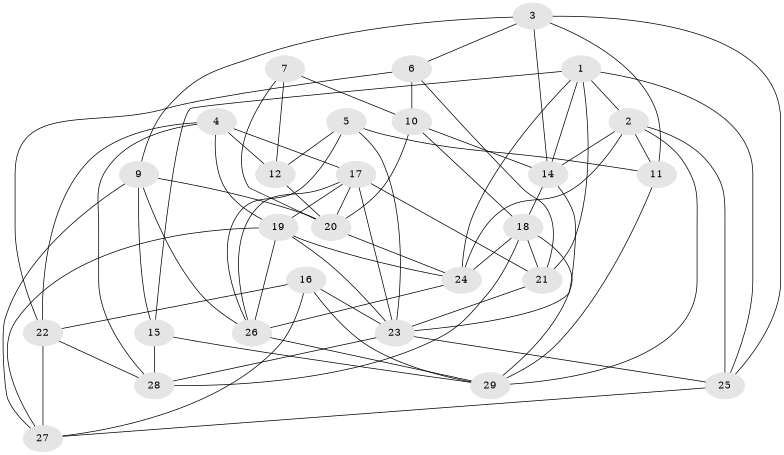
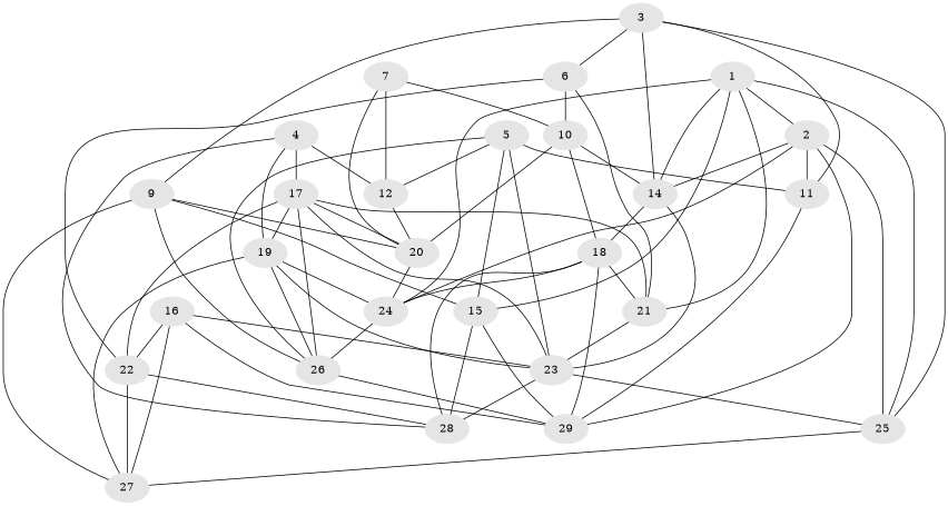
  graph {
    node [color=gray90 style=filled]
    edge [weight=1.0]
    1
    2
    14
    15
    21
    24
    25
    11
    29
    23
    18
    28
    26
    27
    3
    6
    9
    22
    10
    20
    4
    12
    17
    19
    5
    7
    16
    1 -- 2
    1 -- 14
    1 -- 15
    1 -- 21
    1 -- 24
    1 -- 25
    2 -- 14
    2 -- 24
    2 -- 25
    2 -- 11
    2 -- 29
    14 -- 23
    14 -- 18
    15 -- 29
    15 -- 28 [weight=2.0]
    21 -- 23
    24 -- 26
    25 -- 27
    11 -- 29
    23 -- 25
    23 -- 28
    18 -- 21
    18 -- 24
    18 -- 29
    18 -- 28
    26 -- 29
    3 -- 14
    3 -- 25
    3 -- 11
    3 -- 6
    3 -- 9
    6 -- 21
    6 -- 22 [weight=2.0]
    6 -- 10 [weight=2.0]
    9 -- 15
    9 -- 26
    9 -- 27
    9 -- 20
    22 -- 28
    22 -- 27
    10 -- 14
    10 -- 18
    10 -- 20
    20 -- 24
    4 -- 28
-   4 -- 22
+   17 -- 22
    4 -- 12 [weight=2.0]
    4 -- 17
    4 -- 19
    12 -- 20
    17 -- 21
    17 -- 23
    17 -- 26
    17 -- 20
    17 -- 19
    19 -- 24
    19 -- 23
    19 -- 26
    19 -- 27
+   5 -- 15
    5 -- 11
    5 -- 23
    5 -- 26
    5 -- 12
    7 -- 10
    7 -- 20
    7 -- 12 [weight=2.0]
    16 -- 29
    16 -- 23
    16 -- 27
    16 -- 22
  }
